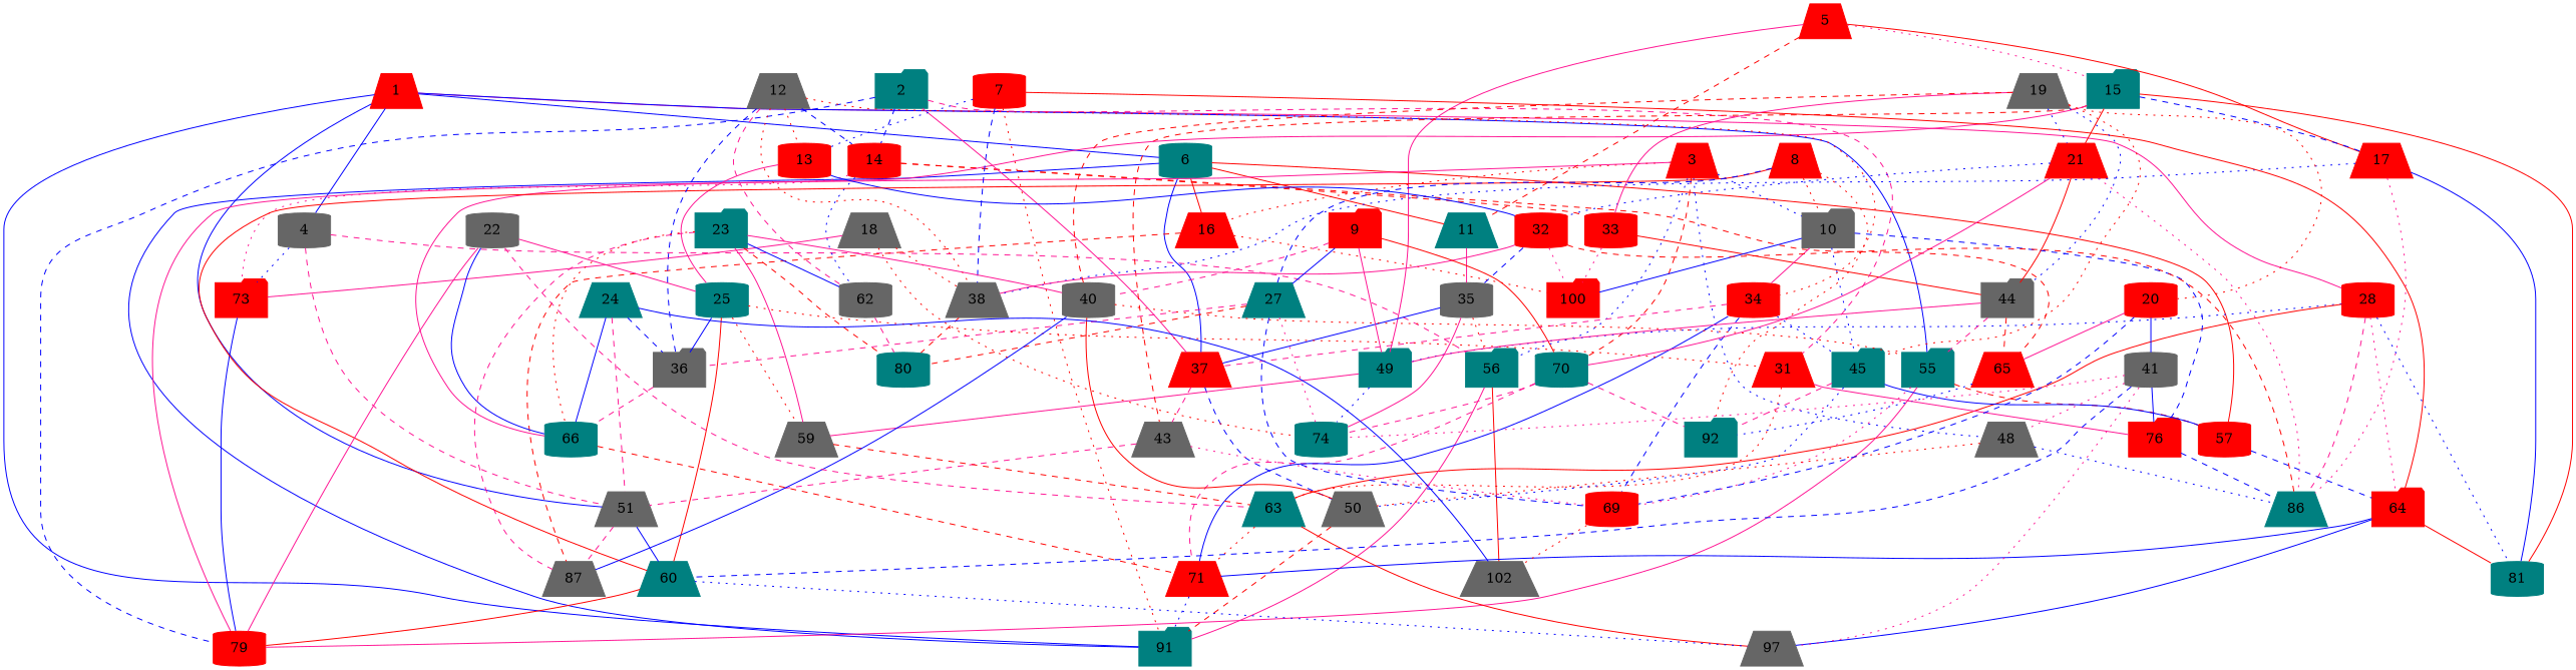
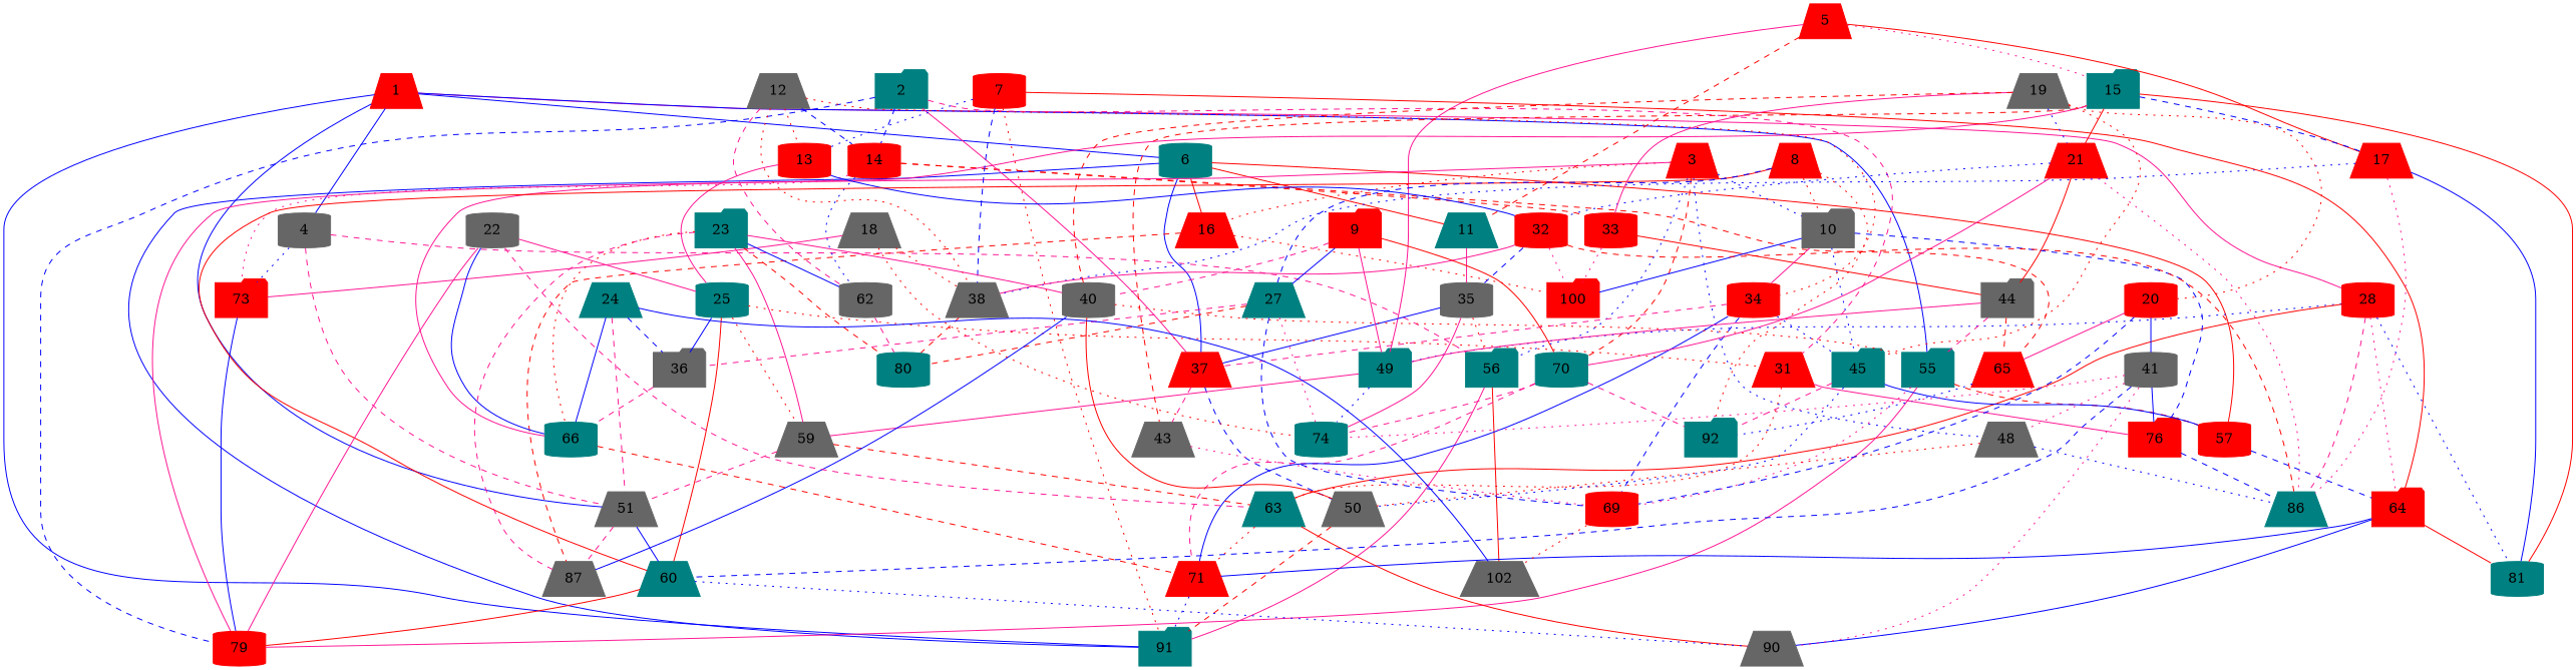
  graph {
    node [color=red shape=trapezium style=filled]
    edge [color=blue style=solid]
    1 [super="+26"]
    4 [color=gray40 shape=cylinder]
    6 [color=teal shape=cylinder super="+110"]
    28 [shape=cylinder super="+52"]
    51 [color=gray40 super="+84"]
    55 [color=teal shape=folder super="+58"]
    91 [color=teal shape=folder super="+107"]
    56 [color=teal shape=folder super="+78"]
    73 [shape=folder]
    37 [super="+46"]
    16
    11 [color=teal]
    57 [shape=cylinder]
    49 [color=teal shape=folder super="+98"]
    64 [shape=folder super="+72"]
    81 [color=teal shape=cylinder]
    86 [color=teal super="+99"]
    63 [color=teal super="+68"]
    60 [color=teal super="+77"]
    87 [color=gray40]
    79 [shape=cylinder super="+82"]
    69 [shape=cylinder super="+108"]
    14 [shape=cylinder super="+106"]
    62 [color=gray40 shape=cylinder]
    33 [shape=cylinder]
    65
    2 [color=teal shape=folder]
    31
    76 [shape=folder]
    43 [color=gray40]
    50 [color=gray40 super="+85"]
    3 [super="+105"]
    10 [color=gray40 shape=folder super="+47"]
    48 [color=gray40]
    70 [color=teal shape=cylinder super="+93"]
    34 [shape=cylinder super="+90"]
    45 [color=teal shape=folder super="+89"]
    100 [shape=folder]
    102 [color=gray40]
    92 [color=teal shape=folder]
    74 [color=teal shape=cylinder super="+88"]
    71 [super="+83"]
    5 [super="+61"]
    15 [color=teal shape=folder super="+109"]
    17 [super="+29"]
    35 [color=gray40 shape=cylinder super="+104"]
    21 [super="+54"]
    66 [color=teal shape=cylinder super="+103"]
    38 [color=gray40 super="+42"]
    59 [color=gray40]
    7 [shape=cylinder]
    13 [shape=cylinder]
    25 [color=teal shape=cylinder super="+95"]
    32 [shape=cylinder super="+67"]
    80 [color=teal shape=cylinder]
-   97 [color=gray40]
+   97 [color=gray40 label=90]
    8
    27 [color=teal super="+39"]
    36 [color=gray40 shape=folder super="+112"]
    9 [shape=folder]
    40 [color=gray40 shape=cylinder super="+96"]
    12 [color=gray40 super="+101"]
    44 [color=gray40 shape=folder super="+75"]
    18 [color=gray40]
    19 [color=gray40 super="+94"]
    20 [shape=cylinder]
    41 [color=gray40 shape=cylinder super="+111"]
    22 [color=gray40 shape=cylinder]
    23 [color=teal shape=folder super="+30"]
    24 [color=teal super="+53"]
    1 -- 4
    1 -- 6
    1 -- 28 [color=deeppink]
    1 -- 51
    1 -- 55
    1 -- 91
    4 -- 51 [color=deeppink style=dashed]
    4 -- 56 [color=deeppink style=dashed]
    4 -- 73 [style=dotted]
    6 -- 91
    6 -- 37
    6 -- 16 [color=red]
    6 -- 11 [color=red]
    6 -- 57 [color=red]
    28 -- 49 [style=dotted]
    28 -- 64 [color=deeppink style=dotted]
    28 -- 81 [style=dotted]
    28 -- 86 [color=deeppink style=dashed]
    28 -- 63 [color=red]
    51 -- 60
    51 -- 87 [color=deeppink style=dashed]
    55 -- 57 [color=red style=dashed]
    55 -- 79 [color=deeppink]
    55 -- 69 [color=deeppink style=dotted]
    56 -- 91 [color=deeppink]
    56 -- 102 [color=red]
    73 -- 79
    37 -- 43 [color=deeppink style=dashed]
    37 -- 50 [style=dashed]
    16 -- 87 [color=red style=dashed]
    16 -- 100 [color=red style=dotted]
    11 -- 35 [color=deeppink]
    57 -- 64 [style=dashed]
    49 -- 74 [style=dotted]
    49 -- 59 [color=deeppink]
    64 -- 81 [color=red]
    64 -- 71
    64 -- 97
    63 -- 71 [color=red style=dotted]
    63 -- 97 [color=red]
    60 -- 79 [color=red]
    60 -- 97 [style=dotted]
    69 -- 102 [color=red style=dotted]
    14 -- 73 [color=deeppink style=dotted]
    14 -- 62 [style=dotted]
    14 -- 33 [color=red style=dashed]
    14 -- 65 [color=red style=dashed]
    62 -- 80 [color=deeppink style=dashed]
    33 -- 100 [color=deeppink style=dotted]
    33 -- 44 [color=red]
    65 -- 92 [style=dotted]
    2 -- 37 [color=deeppink]
    2 -- 79 [style=dashed]
    2 -- 14 [style=dashed]
    2 -- 31 [color=deeppink style=dashed]
    31 -- 63 [color=red style=dotted]
    31 -- 76 [color=deeppink]
    76 -- 86 [style=dashed]
-   43 -- 51 [color=deeppink style=dashed]
+   59 -- 51 [color=deeppink style=dashed]
    43 -- 69 [color=deeppink style=dotted]
    50 -- 91 [color=red style=dashed]
    3 -- 56 [style=dotted]
    3 -- 16 [color=red style=dotted]
    3 -- 79 [color=deeppink]
    3 -- 10 [style=dotted]
    3 -- 48 [style=dotted]
    3 -- 70 [color=red style=dashed]
    10 -- 76 [style=dashed]
    10 -- 34 [color=deeppink]
    10 -- 45 [style=dotted]
    10 -- 100
    48 -- 86 [style=dotted]
    48 -- 50 [color=red style=dotted]
    70 -- 92 [color=deeppink style=dashed]
    70 -- 74 [color=deeppink style=dashed]
    70 -- 71 [color=deeppink style=dashed]
    34 -- 37 [color=deeppink style=dashed]
    34 -- 69 [style=dashed]
    34 -- 45 [style=dotted]
    34 -- 71
    45 -- 57
    45 -- 50 [style=dotted]
    45 -- 92 [color=deeppink style=dashed]
    71 -- 91 [style=dotted]
    5 -- 11 [color=red style=dashed weight=2]
    5 -- 49 [color=deeppink]
    5 -- 15 [color=deeppink style=dotted]
    5 -- 17 [color=red weight=2]
    15 -- 81 [color=red]
    15 -- 43 [color=red style=dashed]
    15 -- 17 [style=dashed]
    15 -- 21 [color=red]
    15 -- 66 [color=deeppink]
    17 -- 81
    17 -- 86 [color=deeppink style=dotted]
    17 -- 38 [style=dotted]
    35 -- 56 [color=red style=dotted weight=2]
    35 -- 37
    35 -- 74 [color=deeppink]
    21 -- 86 [color=deeppink style=dotted]
    21 -- 70 [color=deeppink]
    21 -- 32 [style=dotted]
    21 -- 44 [color=red]
    66 -- 71 [color=red style=dashed]
    38 -- 80 [color=red style=dashed]
    59 -- 63 [color=red style=dashed]
    7 -- 91 [color=red style=dotted]
    7 -- 64 [color=red]
    7 -- 38 [style=dashed]
    7 -- 13 [style=dotted]
    13 -- 25 [color=deeppink]
    13 -- 32
    25 -- 60 [color=red]
    25 -- 31 [color=red style=dotted]
    25 -- 59 [color=red style=dotted]
    25 -- 36
    32 -- 86 [color=red style=dashed]
    32 -- 100 [color=deeppink style=dotted]
    32 -- 35 [style=dashed]
    32 -- 38 [color=deeppink]
    8 -- 60 [color=red]
    8 -- 10 [color=red style=dotted]
    8 -- 92 [color=red style=dotted]
    8 -- 27 [style=dashed]
    27 -- 69 [style=dashed]
    27 -- 74 [color=deeppink style=dotted]
    27 -- 80 [color=red style=dashed]
    27 -- 36 [color=deeppink style=dashed]
    36 -- 66 [color=deeppink style=dashed]
    9 -- 49 [color=deeppink]
    9 -- 70 [color=red]
    9 -- 27
    9 -- 40 [color=deeppink style=dashed]
    40 -- 55 [color=red style=dotted]
    40 -- 87
    40 -- 50 [color=red]
    12 -- 14 [style=dashed]
    12 -- 62 [color=deeppink style=dashed]
    12 -- 34 [color=red style=dotted]
    12 -- 38 [color=red style=dotted]
    12 -- 13 [color=red style=dotted]
-   12 -- 36 [style=dashed]
    44 -- 55 [color=deeppink style=dashed]
    44 -- 49 [color=deeppink]
    44 -- 65 [color=red style=dashed]
    18 -- 73 [color=deeppink]
    18 -- 74 [color=red style=dotted]
    18 -- 38 [color=red style=dotted]
    19 -- 33 [color=deeppink]
    19 -- 45 [color=red style=dotted]
    19 -- 21 [style=dotted]
    19 -- 40 [color=red style=dashed]
-   19 -- 44 [style=dotted]
    19 -- 20 [color=red style=dotted]
    20 -- 69 [style=dashed]
    20 -- 65 [color=deeppink]
    20 -- 41
    41 -- 60 [style=dashed]
    41 -- 76
    41 -- 48 [color=deeppink style=dotted]
    41 -- 74 [color=deeppink style=dotted]
    41 -- 97 [color=deeppink style=dotted]
    22 -- 63 [color=deeppink style=dashed]
    22 -- 79 [color=deeppink]
    22 -- 66
    22 -- 25 [color=deeppink]
    23 -- 87 [color=deeppink style=dashed]
    23 -- 62
    23 -- 66 [color=red style=dotted]
    23 -- 59 [color=deeppink]
    23 -- 80 [color=red style=dashed]
    23 -- 40 [color=deeppink]
    24 -- 51 [color=deeppink style=dashed]
    24 -- 102 [weight=2]
    24 -- 66
    24 -- 36 [style=dashed weight=2]
  }
